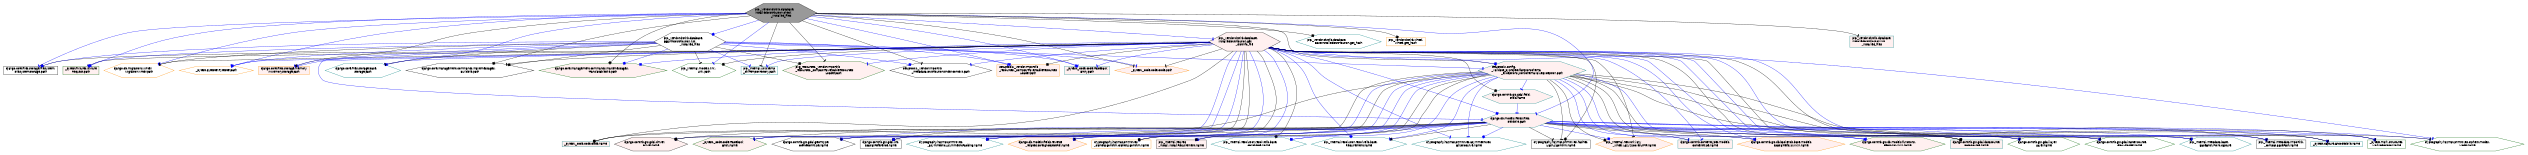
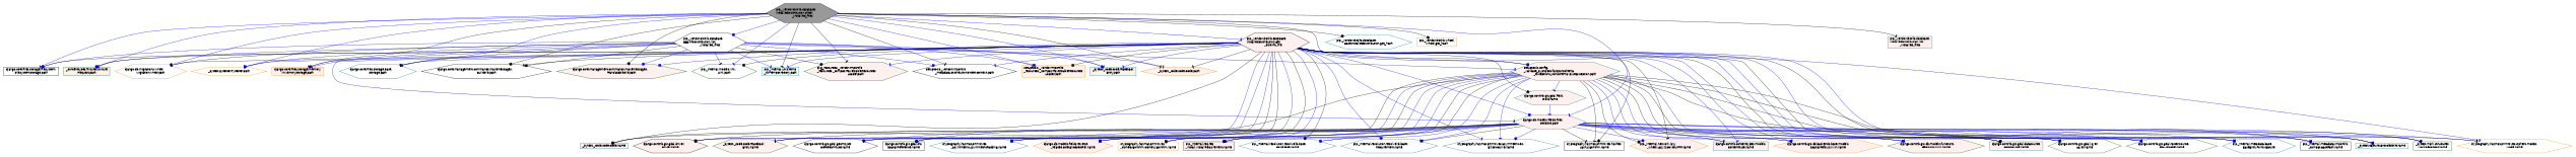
  digraph {
    rankdir=TB
    node [color=teal fillcolor=white fontname=Helvetica fontsize=10 shape=hexagon style=filled]
    edge [arrowhead=tee color=blue fontname=Helvetica fontsize=10 labelfontname=Helvetica labelfontsize=10 style=solid]
    n1 [color=black fillcolor=grey60 fontcolor=black height=0.2 label="pip._vendor.distlib.database.\lInstalledDistribution.check\l_installed_files" width=0.4]
    n2 [color=black fillcolor="#FFF0F0" height=0.2 label="pip._vendor.distlib.database.\lInstalledDistribution.get\l_distinfo_file" width=0.4]
    n3 [color=darkorange fillcolor="#FFF0F0" height=0.2 label="_pytest._code.code.Code.path" width=0.4]
    n4 [fillcolor="#FFF0F0" height=0.2 label="_pytest._code.code.Traceback\lEntry.path" shape=box width=0.4]
-   n5 [color=darkgreen fillcolor="#FFF0F0" height=0.2 label="_pytest.fixtures.Fixture\lRequest.path" shape=box width=0.4]
+   n5 [color=darkgreen fillcolor="#FFF0F0" height=0.2 label="_contenttypes.fixtures.Fixture\lRequest.path" shape=box width=0.4]
    n6 [color=darkorange height=0.2 label="_pytest.pytester.Pytester.path" width=0.4]
    n7 [height=0.2 label="django.core.files.storage.base.\lStorage.path" width=0.4]
    n8 [color=black height=0.2 label="django.core.files.storage.filesystem.\lFileSystemStorage.path" shape=box width=0.4]
    n9 [color=darkorange fillcolor="#FFF0F0" height=0.2 label="django.core.files.storage.memory.\lInMemoryStorage.path" shape=box width=0.4]
    n10 [color=black height=0.2 label="django.core.management.commands.makemessages.\lBuildFile.path" width=0.4]
    n11 [color=darkgreen fillcolor="#FFF0F0" height=0.2 label="django.core.management.commands.makemessages.\lTranslatableFile.path" width=0.4]
    n12 [color=darkorange height=0.2 label="django.db.migrations.writer.\lMigrationWriter.path" width=0.4]
    n13 [fillcolor="#FFF0F0" height=0.2 label="django.db.models.fields.files.\lFieldFile.path" width=0.4]
    n14 [color=darkgreen height=0.2 label="pip._internal.models.link.\lLink.path" width=0.4]
    n15 [height=0.2 label="pip._internal.utils.temp\l_dir.TempDirectory.path" shape=box width=0.4]
    n16 [color=darkgreen fillcolor="#FFF0F0" height=0.2 label="pkg_resources._vendor.importlib\l_resources._compat.TraversableResources\lLoader.path" width=0.4]
    n17 [color=black height=0.2 label="setuptools._vendor.importlib\l_metadata.DistributionFinder.Context.path" width=0.4]
    n18 [color=darkorange fillcolor="#FFF0F0" height=0.2 label="setuptools._vendor.importlib\l_resources._compat.TraversableResources\lLoader.path" shape=box width=0.4]
    n19 [fillcolor="#FFF0F0" height=0.2 label="setuptools.config.\l_validate_pyproject.fastjsonschema\l_exceptions.JsonSchemaValueException.path" width=0.4]
    n20 [height=0.2 label="pip._vendor.distlib.database.\lBaseInstalledDistribution.get_hash" width=0.4]
    n21 [color=darkorange height=0.2 label="pip._vendor.distlib.wheel.\lWheel.get_hash" shape=box width=0.4]
    n22 [color=black height=0.2 label="pip._vendor.distlib.database.\lEggInfoDistribution.list\l_installed_files" width=0.4]
    n23 [fillcolor="#FFF0F0" height=0.2 label="pip._vendor.distlib.database.\lInstalledDistribution.list\l_installed_files" shape=box width=0.4]
    n24 [fillcolor="#FFF0F0" height=0.2 label="_pytest._code.code.Code.name" shape=box width=0.4]
    n25 [color=darkgreen fillcolor="#FFF0F0" height=0.2 label="_pytest._code.code.Traceback\lEntry.name" width=0.4]
    n26 [height=0.2 label="_pytest.capture.EncodedFile.name" shape=box width=0.4]
    n27 [color=darkgreen height=0.2 label="_pytest.mark.structures.\lMarkDecorator.name" shape=box width=0.4]
    n28 [height=0.2 label="cryptography.hazmat.primitives.\l_asymmetric.AsymmetricPadding.name" width=0.4]
    n29 [color=darkorange height=0.2 label="cryptography.hazmat.primitives.\l_cipheralgorithm.CipherAlgorithm.name" shape=box width=0.4]
    n30 [height=0.2 label="cryptography.hazmat.primitives.asymmetric.ec.\lEllipticCurve.name" width=0.4]
-   n31 [color=darkgreen height=0.2 label="cryptography.hazmat.primitives.ciphers.modes.\lMode.name" width=0.4]
+   n31 [color=darkorange height=0.2 label="cryptography.hazmat.primitives.ciphers.modes.\lMode.name" width=0.4]
    n32 [color=black height=0.2 label="cryptography.hazmat.primitives.hashes.\lHashAlgorithm.name" shape=box width=0.4]
    n33 [fillcolor="#FFF0F0" height=0.2 label="django.contrib.contenttypes.models.\lContentType.name" shape=box width=0.4]
    n34 [color=darkorange fillcolor="#FFF0F0" height=0.2 label="django.contrib.gis.db.backends.base.models.\lSpatialRefSysMixin.name" width=0.4]
    n35 [color=darkgreen fillcolor="#FFF0F0" height=0.2 label="django.contrib.gis.db.models.functions.\lGeoFuncMixin.name" width=0.4]
    n36 [fillcolor="#FFF0F0" height=0.2 label="django.contrib.gis.gdal.datasource.\lDataSource.name" shape=box width=0.4]
    n37 [color=black fillcolor="#FFF0F0" height=0.2 label="django.contrib.gis.gdal.driver.\lDriver.name" width=0.4]
    n38 [fillcolor="#FFF0F0" height=0.2 label="django.contrib.gis.gdal.field.\lField.name" width=0.4]
    n39 [color=black height=0.2 label="django.contrib.gis.gdal.geomtype.\lOGRGeomType.name" width=0.4]
    n40 [color=darkgreen height=0.2 label="django.contrib.gis.gdal.layer.\lLayer.name" width=0.4]
    n41 [color=darkgreen height=0.2 label="django.contrib.gis.gdal.raster.source.\lGDALRaster.name" width=0.4]
    n42 [color=black height=0.2 label="django.contrib.gis.gdal.srs.\lSpatialReference.name" shape=box width=0.4]
    n43 [color=darkorange fillcolor="#FFF0F0" height=0.2 label="django.db.models.fields.reverse\l_related.ForeignObjectRel.name" width=0.4]
    n44 [height=0.2 label="pip._internal.metadata.base.\lBaseEntryPoint.capture" width=0.4]
    n45 [color=black height=0.2 label="pip._internal.metadata.importlib.\l_compat.BasePath.name" shape=box width=0.4]
    n46 [color=darkorange fillcolor="#FFF0F0" height=0.2 label="pip._internal.network.lazy\l_wheel.LazyZipOverHTTP.name" width=0.4]
    n47 [color=black fillcolor="#FFF0F0" height=0.2 label="pip._internal.req.req\l_install.InstallRequirement.name" shape=box width=0.4]
    n48 [height=0.2 label="pip._internal.resolution.resolvelib.base.\lCandidate.name" width=0.4]
    n49 [height=0.2 label="pip._internal.resolution.resolvelib.base.\lRequirement.name" width=0.4]
    n1 -> n2
    n1 -> n3 [color=black]
    n1 -> n4 [arrowhead=box]
    n1 -> n5 [arrowhead=box]
    n1 -> n6
    n1 -> n7 [arrowhead=box]
    n1 -> n8
    n1 -> n9 [arrowhead=box color=black]
    n1 -> n10 [arrowhead=box color=black]
    n1 -> n11 [arrowhead=box color=black]
    n1 -> n12 [arrowhead=box]
    n1 -> n13
    n1 -> n14
    n1 -> n15 [color=black]
    n1 -> n16 [color=black]
    n1 -> n17 [color=black]
    n1 -> n18
    n1 -> n19 [color=black]
    n1 -> n20 [arrowhead=box color=black]
    n1 -> n21 [arrowhead=box color=black]
    n1 -> n22 [arrowhead=box]
    n1 -> n23 [color=black]
    n2 -> n3 [color=black]
    n2 -> n4
    n2 -> n5 [color=black]
    n2 -> n6
    n2 -> n7
    n2 -> n8 [arrowhead=box color=black]
    n2 -> n9
    n2 -> n10 [color=black]
    n2 -> n11 [arrowhead=box]
    n2 -> n12 [color=black]
    n2 -> n13 [arrowhead=box]
    n2 -> n14 [arrowhead=box color=black]
    n2 -> n15
    n2 -> n16
    n2 -> n17
    n2 -> n18 [arrowhead=box color=black]
    n2 -> n19 [arrowhead=box]
    n2 -> n24 [color=black]
    n2 -> n25
    n2 -> n26 [color=black]
    n2 -> n27
    n2 -> n28 [arrowhead=box color=black]
    n2 -> n29 [color=black]
    n2 -> n30
    n2 -> n31
    n2 -> n32 [arrowhead=box color=black]
    n2 -> n33
    n2 -> n34
    n2 -> n35 [arrowhead=box]
    n2 -> n36 [color=black]
    n2 -> n37
    n2 -> n38 [arrowhead=box color=black]
    n2 -> n39 [arrowhead=box]
    n2 -> n40
    n2 -> n41
    n2 -> n42 [arrowhead=box color=black]
    n2 -> n43 [arrowhead=box]
    n2 -> n44 [arrowhead=box color=black]
    n2 -> n45
    n2 -> n46 [color=black]
    n2 -> n47 [arrowhead=box]
    n2 -> n48 [arrowhead=box color=black]
    n2 -> n49 [arrowhead=box]
    n13 -> n24 [arrowhead=box color=black]
    n13 -> n25 [color=black]
    n13 -> n26 [arrowhead=box]
    n13 -> n27 [arrowhead=box]
    n13 -> n28 [arrowhead=box]
    n13 -> n29
    n13 -> n30 [arrowhead=box]
    n13 -> n31
    n13 -> n32 [color=black]
    n13 -> n33 [color=black]
    n13 -> n34 [color=black]
    n13 -> n35
    n13 -> n36 [arrowhead=box color=black]
    n13 -> n37 [arrowhead=box color=black]
    n13 -> n39
    n13 -> n40 [arrowhead=box]
    n13 -> n41 [arrowhead=box]
    n13 -> n42 [arrowhead=box color=black]
    n13 -> n43 [arrowhead=box color=black]
    n13 -> n44
    n13 -> n45 [arrowhead=box]
    n13 -> n46 [arrowhead=box]
    n13 -> n47 [arrowhead=box]
    n13 -> n48 [arrowhead=box]
    n13 -> n49 [arrowhead=box color=black]
    n19 -> n24 [color=black]
    n19 -> n25
    n19 -> n26 [color=black]
    n19 -> n27 [color=black]
    n19 -> n28
    n19 -> n29 [arrowhead=box color=black]
    n19 -> n30
    n19 -> n31 [color=black]
    n19 -> n32 [color=black]
    n19 -> n33
    n19 -> n34 [arrowhead=box]
    n19 -> n35
    n19 -> n36 [arrowhead=box color=black]
    n19 -> n37 [arrowhead=box color=black]
    n19 -> n38
    n19 -> n39 [color=black]
    n19 -> n40 [color=black]
    n19 -> n41 [color=black]
    n19 -> n42 [arrowhead=box]
    n19 -> n43
    n19 -> n44
    n19 -> n45 [color=black]
    n19 -> n46 [arrowhead=box color=black]
    n19 -> n47 [arrowhead=box color=black]
    n19 -> n48
    n19 -> n49
    n22 -> n3
    n22 -> n4
    n22 -> n5 [arrowhead=box]
    n22 -> n6 [arrowhead=box]
    n22 -> n7 [color=black]
    n22 -> n8 [arrowhead=box]
    n22 -> n9
    n22 -> n10 [arrowhead=box color=black]
    n22 -> n11 [arrowhead=box]
    n22 -> n12 [color=black]
    n22 -> n13
    n22 -> n14 [color=black]
    n22 -> n15
    n22 -> n16 [arrowhead=box color=black]
    n22 -> n17 [arrowhead=box]
    n22 -> n18 [arrowhead=box]
    n22 -> n19
    n38 -> n13
  }
